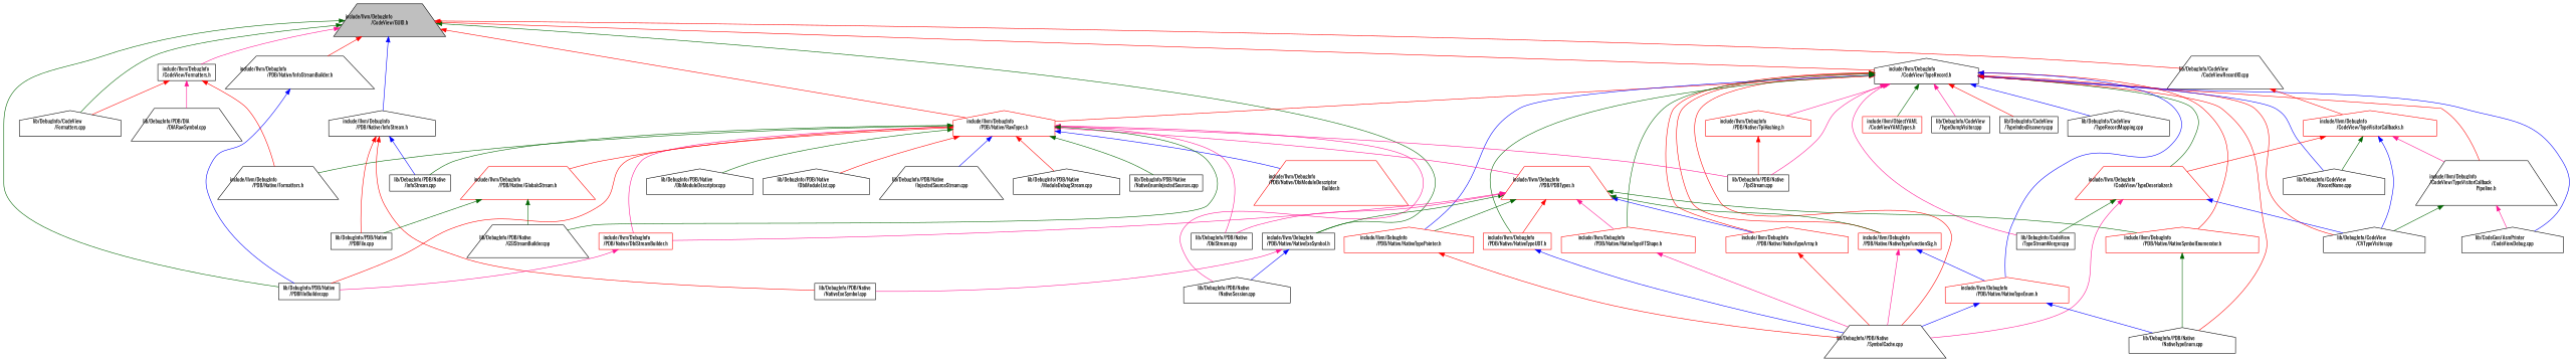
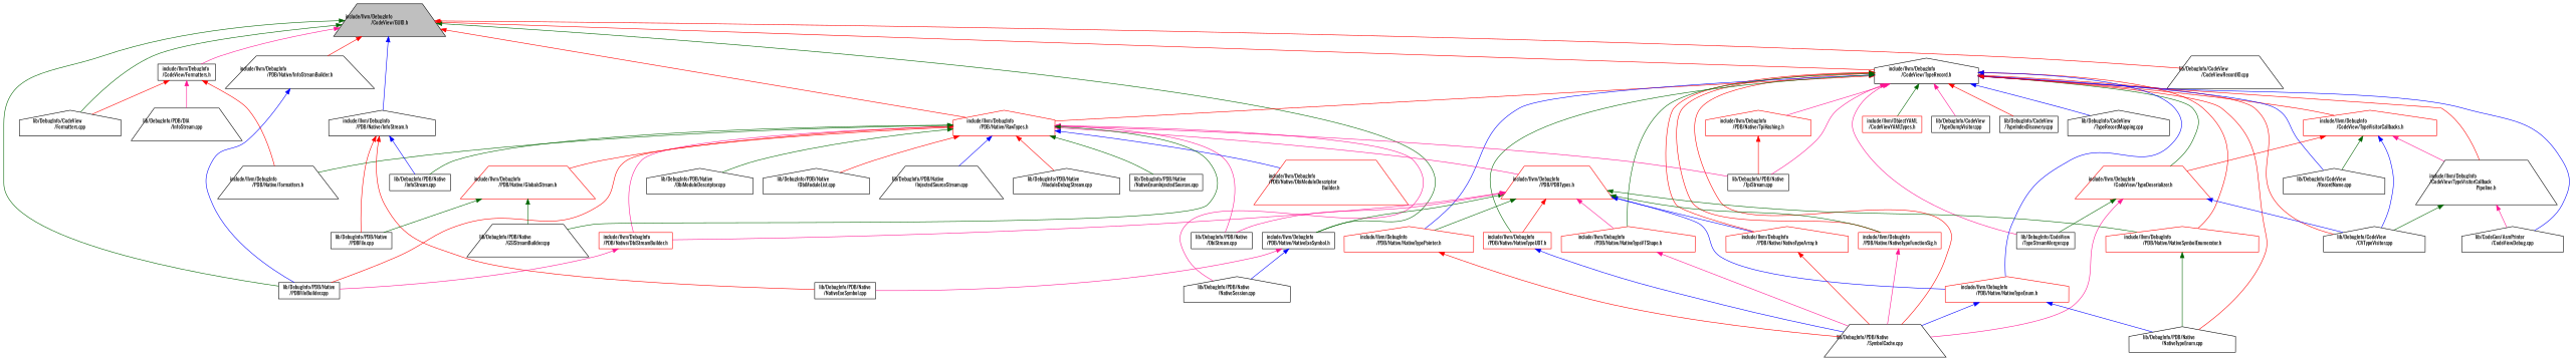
  digraph {
    fontname=Oswald
    node [color=black fontname=Oswald fontsize=10 shape=house]
    edge [color=red dir=back fontname=Oswald fontsize=10 labelfontname=Helvetica labelfontsize=10 style=solid]
    n1 [fillcolor=grey75 fontcolor=black height=0.2 label="include/llvm/DebugInfo\l/CodeView/GUID.h" shape=trapezium style=filled width=0.4]
    n2 [height=0.2 label="include/llvm/DebugInfo\l/CodeView/Formatters.h" shape=box width=0.4]
    n3 [height=0.2 label="lib/DebugInfo/CodeView\l/Formatters.cpp" width=0.4]
    n4 [height=0.2 label="include/llvm/DebugInfo\l/CodeView/TypeRecord.h" width=0.4]
    n5 [color=red height=0.2 label="include/llvm/DebugInfo\l/PDB/Native/RawTypes.h" width=0.4]
    n6 [height=0.2 label="lib/DebugInfo/PDB/Native\l/PDBFileBuilder.cpp" shape=box width=0.4]
    n7 [height=0.2 label="include/llvm/DebugInfo\l/PDB/Native/NativeExeSymbol.h" shape=box width=0.4]
    n8 [height=0.2 label="include/llvm/DebugInfo\l/PDB/Native/InfoStream.h" width=0.4]
    n9 [height=0.2 label="include/llvm/DebugInfo\l/PDB/Native/InfoStreamBuilder.h" shape=trapezium width=0.4]
    n10 [height=0.2 label="lib/DebugInfo/CodeView\l/CodeViewRecordIO.cpp" shape=trapezium width=0.4]
    n11 [height=0.2 label="include/llvm/DebugInfo\l/PDB/Native/Formatters.h" shape=trapezium width=0.4]
-   n12 [height=0.2 label="lib/DebugInfo/PDB/DIA\l/DIARawSymbol.cpp" shape=trapezium width=0.4]
+   n12 [height=0.2 label="lib/DebugInfo/PDB/DIA\l/InfoStream.cpp" shape=trapezium width=0.4]
    n13 [color=red height=0.2 label="include/llvm/DebugInfo\l/CodeView/TypeDeserializer.h" shape=trapezium width=0.4]
    n14 [height=0.2 label="lib/DebugInfo/CodeView\l/CVTypeVisitor.cpp" width=0.4]
    n15 [height=0.2 label="lib/DebugInfo/CodeView\l/TypeStreamMerger.cpp" shape=box width=0.4]
    n16 [height=0.2 label="lib/DebugInfo/PDB/Native\l/SymbolCache.cpp" shape=trapezium width=0.4]
    n17 [height=0.2 label="include/llvm/DebugInfo\l/CodeView/TypeVisitorCallback\lPipeline.h" shape=trapezium width=0.4]
    n18 [height=0.2 label="lib/CodeGen/AsmPrinter\l/CodeViewDebug.cpp" width=0.4]
    n19 [color=red height=0.2 label="include/llvm/DebugInfo\l/CodeView/TypeVisitorCallbacks.h" width=0.4]
    n20 [height=0.2 label="lib/DebugInfo/CodeView\l/RecordName.cpp" width=0.4]
    n21 [color=red height=0.2 label="include/llvm/DebugInfo\l/PDB/Native/NativeSymbolEnumerator.h" width=0.4]
    n22 [height=0.2 label="lib/DebugInfo/PDB/Native\l/NativeTypeEnum.cpp" width=0.4]
    n23 [color=red height=0.2 label="include/llvm/DebugInfo\l/PDB/Native/NativeTypeArray.h" width=0.4]
    n24 [color=red height=0.2 label="include/llvm/DebugInfo\l/PDB/Native/NativeTypeEnum.h" width=0.4]
    n25 [color=red height=0.2 label="include/llvm/DebugInfo\l/PDB/Native/NativeTypeFunctionSig.h" shape=box width=0.4]
    n26 [color=red height=0.2 label="include/llvm/DebugInfo\l/PDB/Native/NativeTypePointer.h" width=0.4]
    n27 [color=red height=0.2 label="include/llvm/DebugInfo\l/PDB/Native/NativeTypeUDT.h" shape=box width=0.4]
    n28 [color=red height=0.2 label="include/llvm/DebugInfo\l/PDB/Native/NativeTypeVTShape.h" width=0.4]
    n29 [height=0.2 label="lib/DebugInfo/PDB/Native\l/TpiStream.cpp" shape=box width=0.4]
    n30 [color=red height=0.2 label="include/llvm/DebugInfo\l/PDB/Native/TpiHashing.h" width=0.4]
    n31 [color=red height=0.2 label="include/llvm/ObjectYAML\l/CodeViewYAMLTypes.h" shape=box width=0.4]
    n32 [height=0.2 label="lib/DebugInfo/CodeView\l/TypeDumpVisitor.cpp" shape=box width=0.4]
    n33 [height=0.2 label="lib/DebugInfo/CodeView\l/TypeIndexDiscovery.cpp" shape=box width=0.4]
    n34 [height=0.2 label="lib/DebugInfo/CodeView\l/TypeRecordMapping.cpp" width=0.4]
    n35 [color=red height=0.2 label="include/llvm/DebugInfo\l/PDB/PDBTypes.h" shape=trapezium width=0.4]
    n36 [color=red height=0.2 label="include/llvm/DebugInfo\l/PDB/Native/DbiStreamBuilder.h" shape=box width=0.4]
    n37 [height=0.2 label="lib/DebugInfo/PDB/Native\l/NativeSession.cpp" width=0.4]
    n38 [height=0.2 label="lib/DebugInfo/PDB/Native\l/DbiStream.cpp" shape=box width=0.4]
    n39 [color=red height=0.2 label="include/llvm/DebugInfo\l/PDB/Native/DbiModuleDescriptor\lBuilder.h" shape=trapezium width=0.4]
    n40 [color=red height=0.2 label="include/llvm/DebugInfo\l/PDB/Native/GlobalsStream.h" shape=trapezium width=0.4]
    n41 [height=0.2 label="lib/DebugInfo/PDB/Native\l/GSIStreamBuilder.cpp" shape=trapezium width=0.4]
    n42 [height=0.2 label="lib/DebugInfo/PDB/Native\l/DbiModuleDescriptor.cpp" width=0.4]
    n43 [height=0.2 label="lib/DebugInfo/PDB/Native\l/DbiModuleList.cpp" width=0.4]
    n44 [height=0.2 label="lib/DebugInfo/PDB/Native\l/InfoStream.cpp" shape=box width=0.4]
    n45 [height=0.2 label="lib/DebugInfo/PDB/Native\l/InjectedSourceStream.cpp" shape=trapezium width=0.4]
    n46 [height=0.2 label="lib/DebugInfo/PDB/Native\l/ModuleDebugStream.cpp" width=0.4]
    n47 [height=0.2 label="lib/DebugInfo/PDB/Native\l/NativeEnumInjectedSources.cpp" shape=box width=0.4]
    n48 [height=0.2 label="lib/DebugInfo/PDB/Native\l/NativeExeSymbol.cpp" shape=box width=0.4]
    n49 [height=0.2 label="lib/DebugInfo/PDB/Native\l/PDBFile.cpp" shape=box width=0.4]
    n1 -> n2 [color=deeppink]
    n1 -> n3 [color=darkgreen]
    n1 -> n4
    n1 -> n5
    n1 -> n6 [color=darkgreen]
    n1 -> n7 [color=darkgreen]
    n1 -> n8 [color=blue]
    n1 -> n9
    n1 -> n10
    n2 -> n3
    n2 -> n11
    n2 -> n12 [color=deeppink]
    n4 -> n5
    n4 -> n13 [color=darkgreen]
    n4 -> n14
    n4 -> n15 [color=deeppink]
    n4 -> n16
    n4 -> n17
    n4 -> n18 [color=blue]
-   n10 -> n19
+   n4 -> n19
    n4 -> n20 [color=blue]
    n4 -> n21
    n4 -> n22
    n4 -> n23
    n4 -> n24 [color=blue]
    n4 -> n25
    n4 -> n26 [color=blue]
    n4 -> n27 [color=darkgreen]
    n4 -> n28 [color=darkgreen]
    n4 -> n29 [color=deeppink]
    n4 -> n30 [color=deeppink]
    n4 -> n31 [color=darkgreen]
    n4 -> n32 [color=deeppink]
    n4 -> n33
    n4 -> n34 [color=blue]
    n5 -> n6
    n5 -> n11 [color=darkgreen]
    n5 -> n29 [color=deeppink]
    n5 -> n35 [color=deeppink]
    n5 -> n36 [color=deeppink]
    n5 -> n37 [color=deeppink]
    n5 -> n38 [color=deeppink]
    n5 -> n39 [color=blue]
    n5 -> n40
    n5 -> n41 [color=darkgreen]
    n5 -> n42 [color=darkgreen]
    n5 -> n43
    n5 -> n44 [color=darkgreen]
    n5 -> n45 [color=blue]
    n5 -> n46
    n5 -> n47 [color=darkgreen]
    n7 -> n37 [color=blue]
    n7 -> n48 [color=deeppink]
    n8 -> n44 [color=blue]
    n8 -> n48
    n8 -> n49
    n9 -> n6 [color=blue]
    n13 -> n14 [color=blue]
    n13 -> n15 [color=darkgreen]
    n13 -> n16 [color=deeppink]
    n17 -> n14 [color=darkgreen]
    n17 -> n18 [color=deeppink]
    n19 -> n13
    n19 -> n14 [color=blue]
    n19 -> n17 [color=deeppink]
    n19 -> n20 [color=darkgreen]
    n21 -> n22 [color=darkgreen]
    n23 -> n16
    n24 -> n16 [color=blue]
    n24 -> n22 [color=blue]
    n25 -> n16 [color=deeppink]
    n26 -> n16
    n27 -> n16 [color=blue]
    n28 -> n16 [color=deeppink]
    n30 -> n29
    n35 -> n7 [color=darkgreen]
    n35 -> n21 [color=darkgreen]
    n35 -> n23 [color=blue]
-   n25 -> n24 [color=blue]
+   n35 -> n24 [color=blue]
    n35 -> n25 [color=darkgreen]
    n35 -> n26 [color=darkgreen]
    n35 -> n27
    n35 -> n28 [color=deeppink]
    n35 -> n36 [color=deeppink]
    n35 -> n38 [color=deeppink]
    n36 -> n6 [color=deeppink]
    n40 -> n41 [color=darkgreen]
    n40 -> n49 [color=darkgreen]
  }
